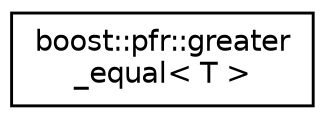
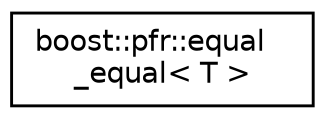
  digraph {
    rankdir=LR
-   n1 [color=black fillcolor=white fontname=Helvetica fontsize=10 height=0.2 label="boost::pfr::greater\l_equal\< T \>" shape=record style=filled width=0.4]
+   n1 [color=black fillcolor=white fontname=Helvetica fontsize=10 height=0.2 label="boost::pfr::equal\l_equal\< T \>" shape=record style=filled width=0.4]
  }
